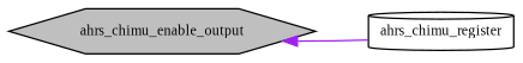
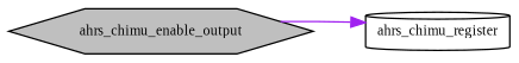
  digraph {
    rankdir=LR
    fontname="Liberation Serif"
    node [color=black fontname="Liberation Serif" fontsize=10 style=filled]
    n1 [fillcolor=grey75 fontcolor=black height=0.2 label=ahrs_chimu_enable_output shape=hexagon width=0.4]
    n2 [fillcolor=white height=0.2 label=ahrs_chimu_register shape=cylinder width=0.4]
-   n1 -> n2 [color=purple dir=back fontname="Liberation Serif" fontsize=10 labelfontname=FreeSans labelfontsize=10 style=solid]
+   n2 -> n1 [color=purple dir=back fontname="Liberation Serif" fontsize=10 labelfontname=FreeSans labelfontsize=10 style=solid]
  }
